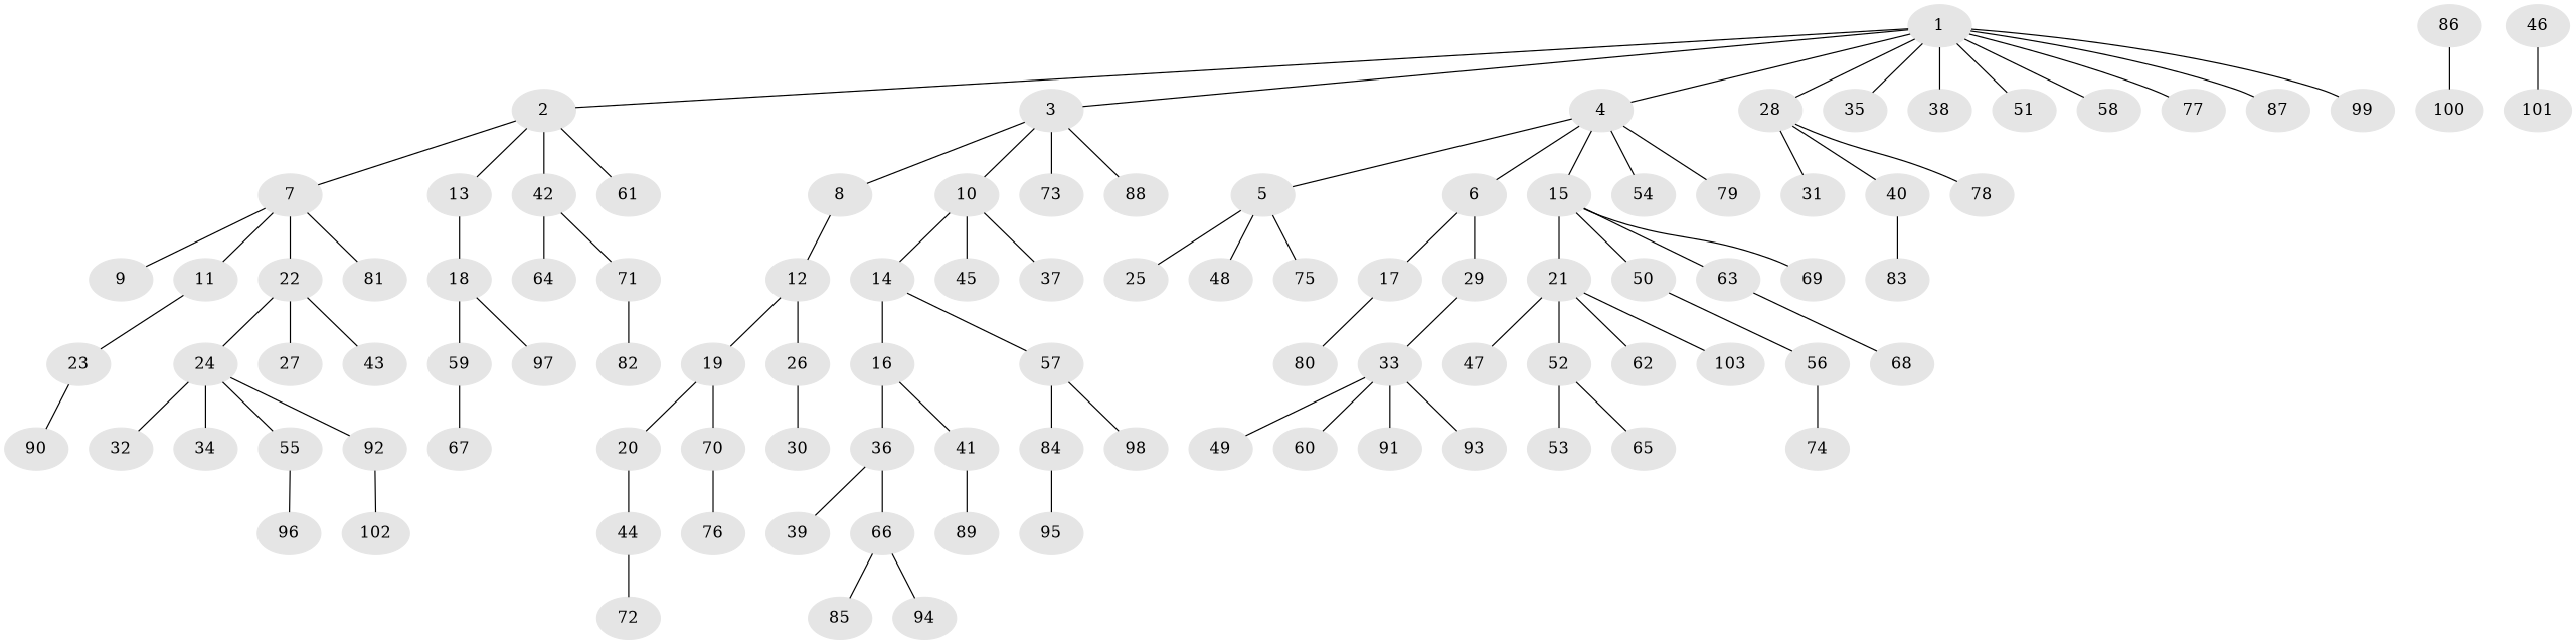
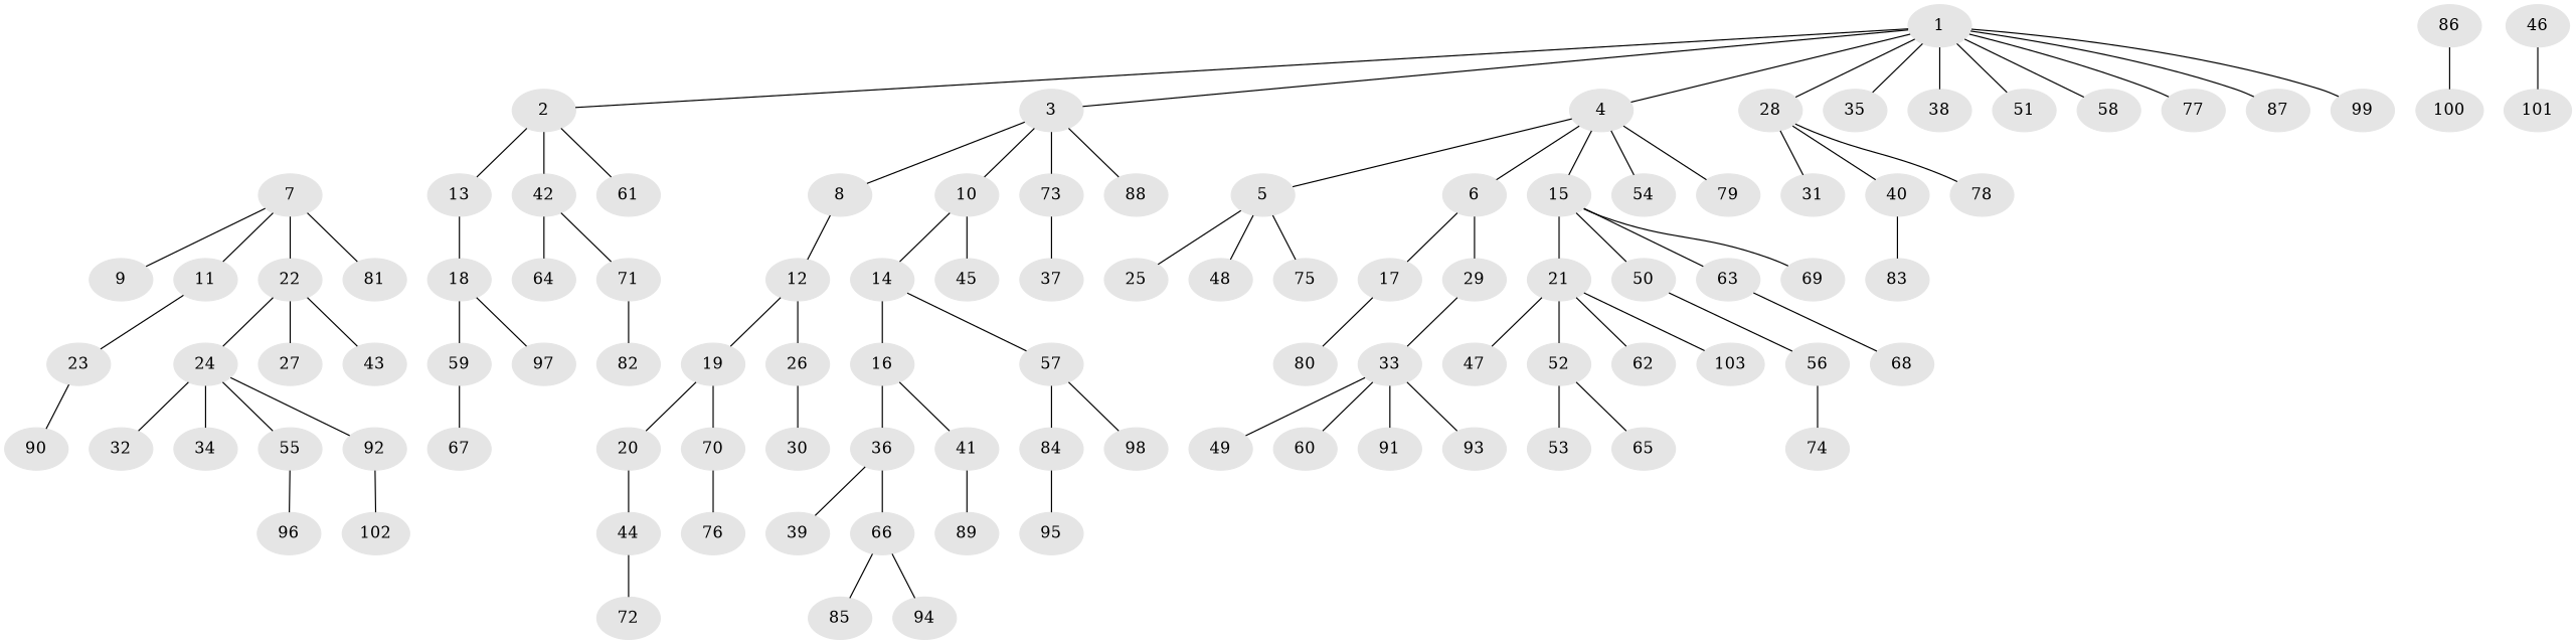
  graph {
    node [color=gray90 style=filled]
    1
    2
    3
    4
    28
    35
    38
    51
    58
    77
    87
    99
    7
    13
    42
    61
    8
    10
    73
    88
    5
    6
    15
    54
    79
    31
    40
    78
    9
    11
    22
    81
    18
    64
    71
    12
    14
    37
    45
    25
    48
    75
    17
    29
    21
    50
    63
    69
    80
    33
    23
    24
    27
    43
    19
    26
    16
    57
    90
    20
    70
    30
    59
    97
    36
    41
    84
    98
    47
    52
    62
    103
    56
    68
    39
    66
    89
    67
    44
    76
    72
    53
    65
    32
    34
    55
    92
    96
    102
    83
    49
    60
    91
    93
    85
    94
    86
    100
    82
    46
    101
    74
    95
    1 -- 2
    1 -- 3
    1 -- 4
    1 -- 28
    1 -- 35
    1 -- 38
    1 -- 51
    1 -- 58
    1 -- 77
    1 -- 87
    1 -- 99
-   2 -- 7
    2 -- 13
    2 -- 42
    2 -- 61
    3 -- 8
    3 -- 10
    3 -- 73
    3 -- 88
    4 -- 5
    4 -- 6
    4 -- 15
    4 -- 54
    4 -- 79
    28 -- 31
    28 -- 40
    28 -- 78
    7 -- 9
    7 -- 11
    7 -- 22
    7 -- 81
    13 -- 18
    42 -- 64
    42 -- 71
    8 -- 12
    10 -- 14
-   10 -- 37
+   73 -- 37
    10 -- 45
    5 -- 25
    5 -- 48
    5 -- 75
    6 -- 17
    6 -- 29
    15 -- 21
    15 -- 50
    15 -- 63
    15 -- 69
    40 -- 83
    11 -- 23
    22 -- 24
    22 -- 27
    22 -- 43
    18 -- 59
    18 -- 97
    71 -- 82
    12 -- 19
    12 -- 26
    14 -- 16
    14 -- 57
    17 -- 80
    29 -- 33
    21 -- 47
    21 -- 52
    21 -- 62
    21 -- 103
    50 -- 56
    63 -- 68
    33 -- 49
    33 -- 60
    33 -- 91
    33 -- 93
    23 -- 90
    24 -- 32
    24 -- 34
    24 -- 55
    24 -- 92
    19 -- 20
    19 -- 70
    26 -- 30
    16 -- 36
    16 -- 41
    57 -- 84
    57 -- 98
    20 -- 44
    70 -- 76
    59 -- 67
    36 -- 39
    36 -- 66
    41 -- 89
    84 -- 95
    52 -- 53
    52 -- 65
    56 -- 74
    66 -- 85
    66 -- 94
    44 -- 72
    55 -- 96
    92 -- 102
    86 -- 100
    46 -- 101
  }
